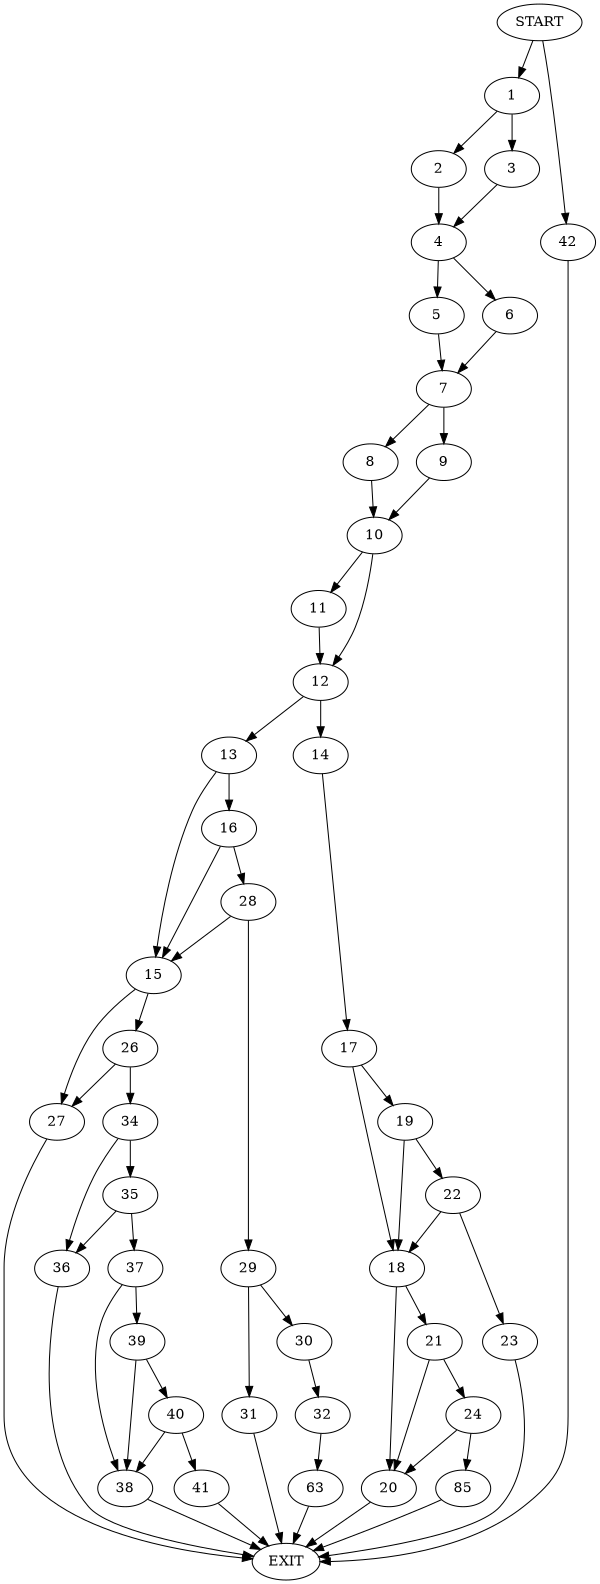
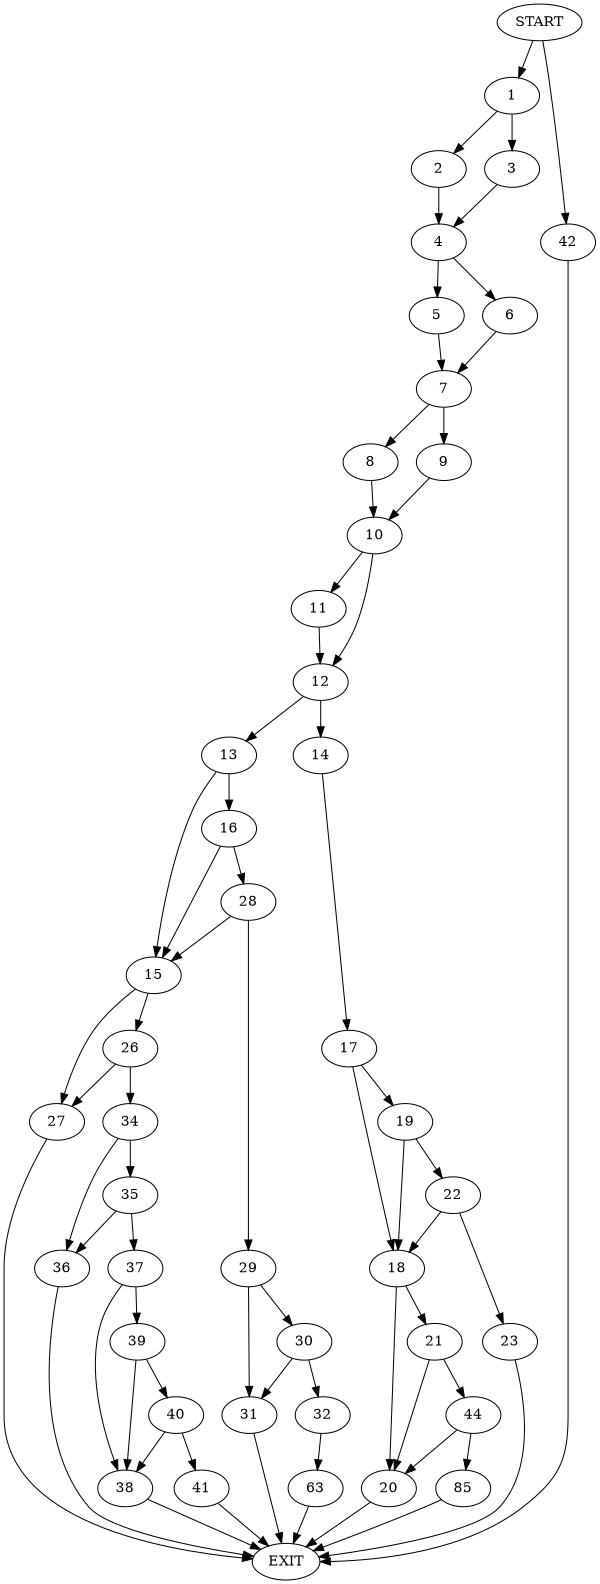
  digraph {
    n1 [label=START]
    1
    42
    2
    3
    n6 [label=EXIT]
    4
    5
    6
    7
    8
    9
    10
    11
    12
    13
    14
    15
    16
    17
    26
    27
    28
    18
    19
    34
    29
    20
    21
    22
-   24
+   24 [label=44]
    23
    n33 [label=85]
    35
    36
    30
    31
    32
    n39 [label=63]
    37
    38
    39
    40
    41
    n1 -> 1
    n1 -> 42
    1 -> 2
    1 -> 3
    42 -> n6
    2 -> 4
    3 -> 4
    4 -> 5
    4 -> 6
    5 -> 7
    6 -> 7
    7 -> 8
    7 -> 9
    8 -> 10
    9 -> 10
    10 -> 11
    10 -> 12
    11 -> 12
    12 -> 13
    12 -> 14
    13 -> 15
    13 -> 16
    14 -> 17
    15 -> 26
    15 -> 27
    16 -> 15
    16 -> 28
    17 -> 18
    17 -> 19
    26 -> 27
    26 -> 34
    27 -> n6
    28 -> 15
    28 -> 29
    18 -> 20
    18 -> 21
    19 -> 18
    19 -> 22
    34 -> 35
    34 -> 36
    29 -> 30
    29 -> 31
    20 -> n6
    21 -> 20
    21 -> 24
    22 -> 18
    22 -> 23
    24 -> 20
    24 -> n33
    23 -> n6
    n33 -> n6
    35 -> 36
    35 -> 37
    36 -> n6
+   30 -> 31
    30 -> 32
    31 -> n6
    32 -> n39
    n39 -> n6
    37 -> 38
    37 -> 39
    38 -> n6
    39 -> 38
    39 -> 40
    40 -> 38
    40 -> 41
    41 -> n6
  }
